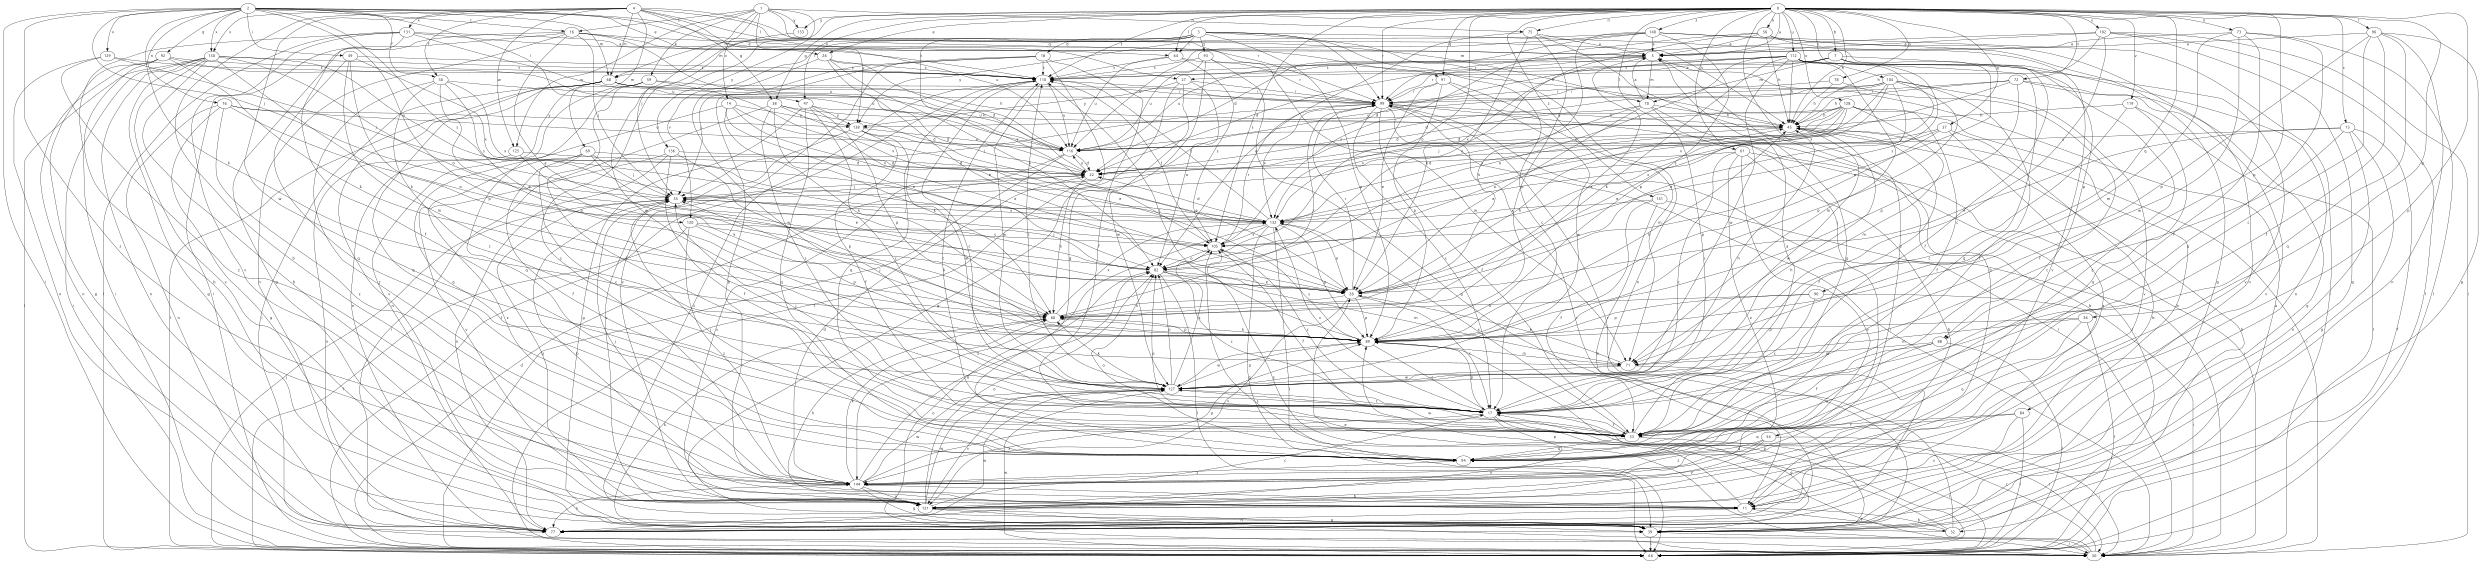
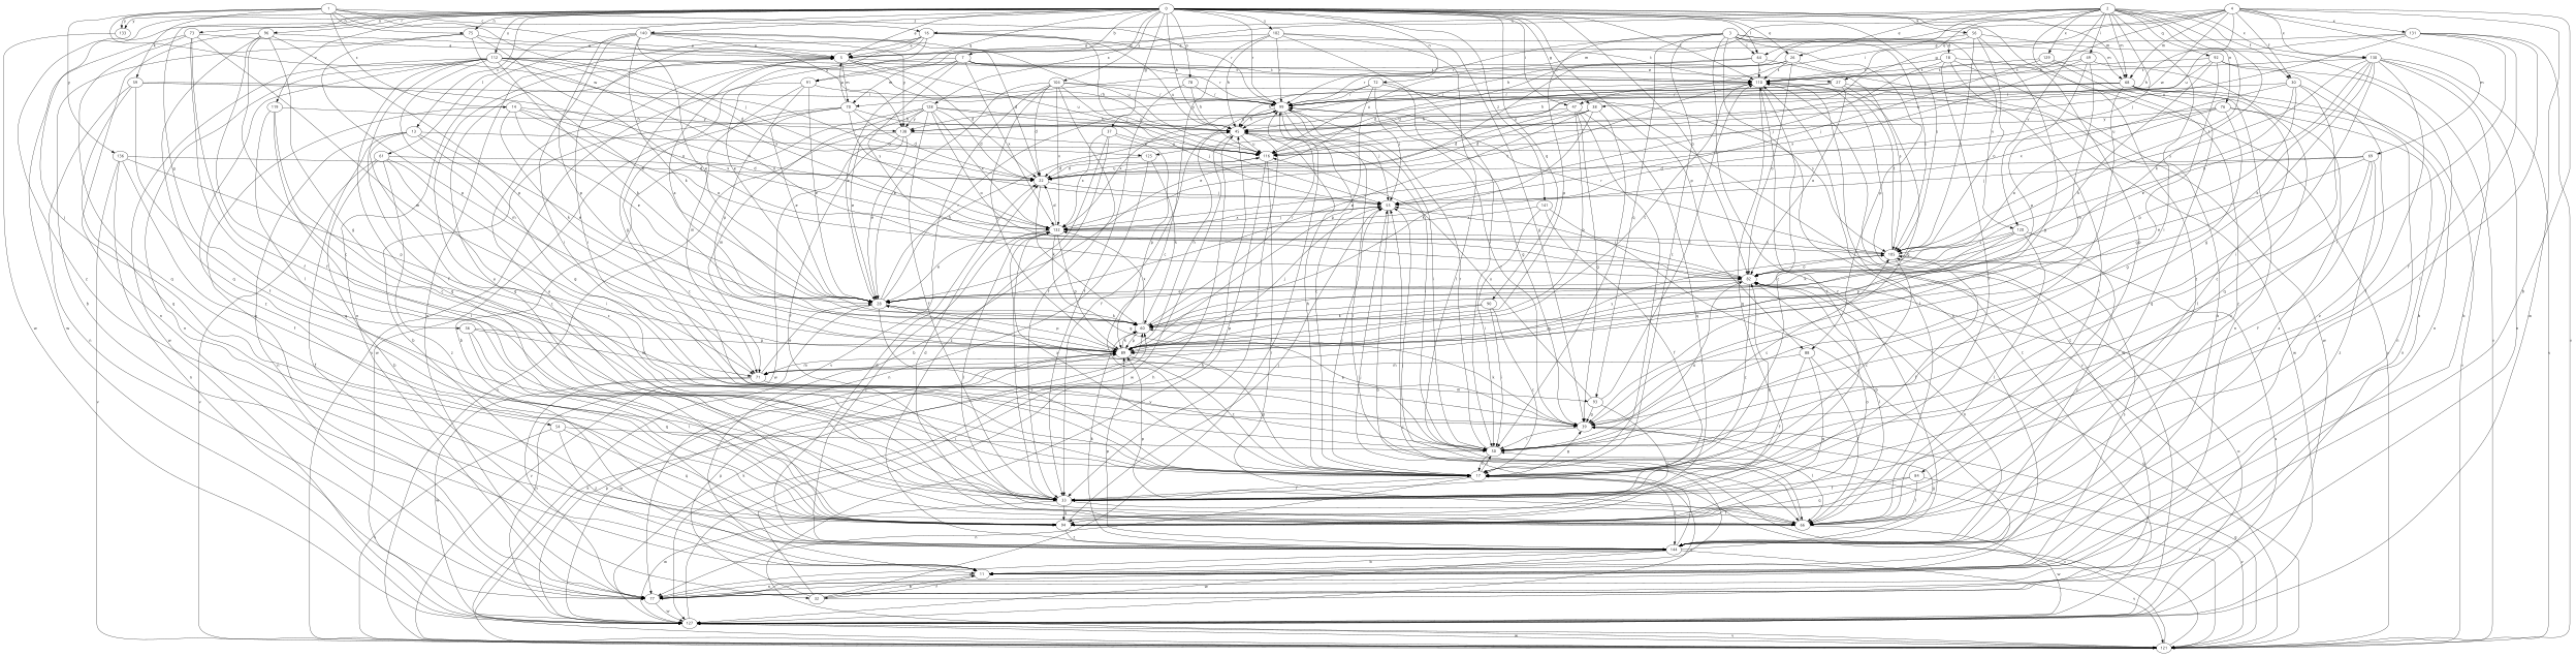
  strict digraph {
    fontname=Ubuntu
    node [fontname=Ubuntu]
    edge [fontname=Ubuntu]
    0
    5
    7
    13
    26
    36
    37
    38
    45
    47
    54
    56
    61
    64
    68
    72
    73
    75
    78
    82
    84
    88
    90
    91
    96
    99
    102
    104
    105
    110
    112
    119
    128
    133
    140
    141
    144
    70
    116
    22
    94
    27
    28
    121
    132
    17
    77
    32
    39
    127
    89
    66
    71
    11
    50
    60
    33
    138
    55
    1
    14
    16
    59
    125
    136
    2
    30
    49
    76
    92
    120
    129
    130
    3
    18
    93
    4
    69
    131
    0 -> 5 [label=a]
    0 -> 7 [label=b]
    0 -> 13 [label=c]
    0 -> 26 [label=e]
    0 -> 36 [label=g]
    0 -> 37 [label=g]
    0 -> 38 [label=g]
    0 -> 45 [label=h]
    0 -> 47 [label=i]
    0 -> 54 [label=j]
    0 -> 56 [label=k]
    0 -> 61 [label=l]
    0 -> 64 [label=l]
    0 -> 68 [label=m]
    0 -> 72 [label=n]
    0 -> 73 [label=n]
    0 -> 75 [label=n]
    0 -> 78 [label=o]
    0 -> 82 [label=o]
    0 -> 84 [label=p]
    0 -> 88 [label=p]
    0 -> 90 [label=q]
    0 -> 91 [label=q]
    0 -> 96 [label=r]
    0 -> 99 [label=r]
    0 -> 102 [label=s]
    0 -> 104 [label=s]
    0 -> 105 [label=s]
    0 -> 110 [label=t]
    0 -> 112 [label=u]
    0 -> 119 [label=v]
    0 -> 128 [label=x]
    0 -> 133 [label=y]
    0 -> 140 [label=z]
    0 -> 141 [label=z]
    0 -> 144 [label=z]
    5 -> 110 [label=t]
    5 -> 70 [label=m]
    5 -> 116 [label=u]
    5 -> 22 [label=d]
    5 -> 94 [label=q]
    7 -> 99 [label=r]
    7 -> 105 [label=s]
    7 -> 110 [label=t]
    7 -> 70 [label=m]
    7 -> 27 [label=e]
    7 -> 28 [label=e]
    7 -> 121 [label=v]
    7 -> 132 [label=x]
    13 -> 116 [label=u]
    13 -> 28 [label=e]
    13 -> 17 [label=c]
    13 -> 77 [label=n]
    13 -> 32 [label=f]
    13 -> 39 [label=g]
    26 -> 82 [label=o]
    26 -> 110 [label=t]
    26 -> 22 [label=d]
    26 -> 28 [label=e]
    26 -> 127 [label=w]
    36 -> 94 [label=q]
    36 -> 89 [label=p]
    36 -> 66 [label=l]
    36 -> 71 [label=m]
    37 -> 144 [label=z]
    37 -> 116 [label=u]
    37 -> 132 [label=x]
    37 -> 89 [label=p]
    37 -> 11 [label=b]
    38 -> 45 [label=h]
    38 -> 22 [label=d]
    38 -> 28 [label=e]
-   38 -> 17 [label=c]
    38 -> 50 [label=i]
    38 -> 60 [label=k]
    45 -> 116 [label=u]
    45 -> 127 [label=w]
    45 -> 50 [label=i]
    45 -> 33 [label=f]
    47 -> 22 [label=d]
    47 -> 94 [label=q]
    47 -> 17 [label=c]
    47 -> 39 [label=g]
    47 -> 89 [label=p]
    47 -> 138 [label=y]
    54 -> 144 [label=z]
    54 -> 94 [label=q]
    54 -> 121 [label=v]
    54 -> 50 [label=i]
    56 -> 5 [label=a]
    56 -> 45 [label=h]
    56 -> 82 [label=o]
    56 -> 105 [label=s]
    56 -> 121 [label=v]
    56 -> 39 [label=g]
    61 -> 144 [label=z]
    61 -> 22 [label=d]
    61 -> 121 [label=v]
    61 -> 17 [label=c]
    61 -> 11 [label=b]
    61 -> 50 [label=i]
    64 -> 99 [label=r]
    64 -> 105 [label=s]
    64 -> 110 [label=t]
    64 -> 116 [label=u]
    68 -> 45 [label=h]
    68 -> 99 [label=r]
    68 -> 116 [label=u]
    68 -> 94 [label=q]
    68 -> 121 [label=v]
    68 -> 77 [label=n]
    68 -> 66 [label=l]
    68 -> 50 [label=i]
    72 -> 45 [label=h]
    72 -> 99 [label=r]
    72 -> 121 [label=v]
    72 -> 39 [label=g]
    72 -> 89 [label=p]
    72 -> 55 [label=j]
    73 -> 5 [label=a]
    73 -> 94 [label=q]
    73 -> 127 [label=w]
    73 -> 66 [label=l]
    73 -> 71 [label=m]
    73 -> 33 [label=f]
    75 -> 5 [label=a]
    75 -> 82 [label=o]
    75 -> 28 [label=e]
    75 -> 89 [label=p]
    75 -> 11 [label=b]
    78 -> 45 [label=h]
    78 -> 99 [label=r]
    78 -> 33 [label=f]
    82 -> 28 [label=e]
    82 -> 17 [label=c]
    82 -> 66 [label=l]
    82 -> 71 [label=m]
    82 -> 55 [label=j]
    84 -> 94 [label=q]
    84 -> 121 [label=v]
    84 -> 66 [label=l]
    84 -> 33 [label=f]
    88 -> 94 [label=q]
    88 -> 66 [label=l]
    88 -> 71 [label=m]
    88 -> 33 [label=f]
    90 -> 17 [label=c]
    90 -> 89 [label=p]
    90 -> 50 [label=i]
    90 -> 60 [label=k]
    91 -> 99 [label=r]
    91 -> 28 [label=e]
    91 -> 127 [label=w]
    91 -> 89 [label=p]
    91 -> 71 [label=m]
    96 -> 5 [label=a]
    96 -> 94 [label=q]
    96 -> 17 [label=c]
    96 -> 77 [label=n]
    96 -> 39 [label=g]
    96 -> 89 [label=p]
    96 -> 33 [label=f]
    99 -> 45 [label=h]
    99 -> 132 [label=x]
    99 -> 17 [label=c]
    99 -> 66 [label=l]
    99 -> 50 [label=i]
    99 -> 33 [label=f]
    99 -> 55 [label=j]
    102 -> 5 [label=a]
    102 -> 45 [label=h]
    102 -> 99 [label=r]
    102 -> 17 [label=c]
    102 -> 39 [label=g]
    102 -> 66 [label=l]
    102 -> 50 [label=i]
    104 -> 99 [label=r]
    104 -> 105 [label=s]
    104 -> 116 [label=u]
    104 -> 22 [label=d]
    104 -> 28 [label=e]
    104 -> 121 [label=v]
    104 -> 132 [label=x]
    104 -> 89 [label=p]
    104 -> 33 [label=f]
    105 -> 82 [label=o]
    105 -> 99 [label=r]
    105 -> 110 [label=t]
    105 -> 17 [label=c]
    105 -> 33 [label=f]
    110 -> 99 [label=r]
    110 -> 116 [label=u]
    110 -> 94 [label=q]
    110 -> 17 [label=c]
    110 -> 127 [label=w]
    110 -> 66 [label=l]
    112 -> 45 [label=h]
    112 -> 82 [label=o]
    112 -> 110 [label=t]
    112 -> 144 [label=z]
    112 -> 22 [label=d]
    112 -> 94 [label=q]
    112 -> 132 [label=x]
    112 -> 77 [label=n]
    112 -> 127 [label=w]
    112 -> 71 [label=m]
    112 -> 60 [label=k]
    112 -> 33 [label=f]
    119 -> 45 [label=h]
    119 -> 94 [label=q]
    119 -> 17 [label=c]
    119 -> 66 [label=l]
    128 -> 45 [label=h]
    128 -> 82 [label=o]
    128 -> 22 [label=d]
    128 -> 28 [label=e]
    128 -> 132 [label=x]
    128 -> 71 [label=m]
    128 -> 11 [label=b]
    128 -> 33 [label=f]
    128 -> 138 [label=y]
    128 -> 55 [label=j]
    133 -> 127 [label=w]
    140 -> 5 [label=a]
    140 -> 116 [label=u]
    140 -> 22 [label=d]
+   140 -> 28 [label=e]
    140 -> 77 [label=n]
    140 -> 89 [label=p]
    140 -> 50 [label=i]
    140 -> 60 [label=k]
    140 -> 138 [label=y]
    141 -> 132 [label=x]
    141 -> 11 [label=b]
    141 -> 50 [label=i]
    141 -> 33 [label=f]
    144 -> 82 [label=o]
    144 -> 22 [label=d]
    144 -> 121 [label=v]
    144 -> 77 [label=n]
    144 -> 39 [label=g]
    144 -> 127 [label=w]
    144 -> 89 [label=p]
    144 -> 11 [label=b]
    144 -> 60 [label=k]
    144 -> 55 [label=j]
    70 -> 5 [label=a]
    70 -> 45 [label=h]
    70 -> 22 [label=d]
    70 -> 28 [label=e]
    70 -> 132 [label=x]
    70 -> 17 [label=c]
    70 -> 11 [label=b]
    116 -> 22 [label=d]
    116 -> 121 [label=v]
    116 -> 66 [label=l]
    22 -> 116 [label=u]
    22 -> 60 [label=k]
    22 -> 55 [label=j]
    94 -> 82 [label=o]
    94 -> 144 [label=z]
    94 -> 55 [label=j]
    27 -> 82 [label=o]
    27 -> 99 [label=r]
    27 -> 39 [label=g]
    27 -> 127 [label=w]
    27 -> 138 [label=y]
    28 -> 45 [label=h]
    28 -> 99 [label=r]
    28 -> 121 [label=v]
    28 -> 17 [label=c]
    28 -> 89 [label=p]
    28 -> 60 [label=k]
    121 -> 82 [label=o]
    121 -> 17 [label=c]
    121 -> 39 [label=g]
    121 -> 127 [label=w]
    121 -> 50 [label=i]
    121 -> 60 [label=k]
    121 -> 55 [label=j]
    132 -> 105 [label=s]
    132 -> 110 [label=t]
    132 -> 144 [label=z]
    132 -> 22 [label=d]
    132 -> 28 [label=e]
    132 -> 39 [label=g]
    132 -> 89 [label=p]
    132 -> 66 [label=l]
    132 -> 55 [label=j]
    17 -> 45 [label=h]
    17 -> 144 [label=z]
    17 -> 132 [label=x]
    17 -> 77 [label=n]
    17 -> 39 [label=g]
    17 -> 89 [label=p]
    17 -> 50 [label=i]
    17 -> 33 [label=f]
    17 -> 55 [label=j]
    77 -> 127 [label=w]
    32 -> 45 [label=h]
    32 -> 99 [label=r]
    32 -> 110 [label=t]
    32 -> 89 [label=p]
    32 -> 11 [label=b]
    39 -> 99 [label=r]
    39 -> 66 [label=l]
    39 -> 50 [label=i]
    39 -> 60 [label=k]
    127 -> 45 [label=h]
    127 -> 82 [label=o]
    127 -> 105 [label=s]
    127 -> 110 [label=t]
    127 -> 121 [label=v]
    127 -> 17 [label=c]
    127 -> 89 [label=p]
    127 -> 60 [label=k]
    89 -> 45 [label=h]
    89 -> 105 [label=s]
    89 -> 110 [label=t]
    89 -> 17 [label=c]
    89 -> 127 [label=w]
    89 -> 71 [label=m]
    89 -> 60 [label=k]
    89 -> 55 [label=j]
    66 -> 5 [label=a]
    66 -> 22 [label=d]
    66 -> 127 [label=w]
    66 -> 89 [label=p]
    66 -> 55 [label=j]
    71 -> 28 [label=e]
    71 -> 77 [label=n]
    71 -> 127 [label=w]
    11 -> 105 [label=s]
    11 -> 77 [label=n]
    11 -> 32 [label=f]
    50 -> 82 [label=o]
    50 -> 99 [label=r]
    50 -> 105 [label=s]
    50 -> 28 [label=e]
    50 -> 17 [label=c]
    60 -> 5 [label=a]
    60 -> 99 [label=r]
    60 -> 132 [label=x]
    60 -> 89 [label=p]
    33 -> 5 [label=a]
    33 -> 82 [label=o]
    33 -> 110 [label=t]
    33 -> 94 [label=q]
    33 -> 132 [label=x]
    33 -> 127 [label=w]
    33 -> 66 [label=l]
    138 -> 116 [label=u]
    138 -> 28 [label=e]
    138 -> 121 [label=v]
    138 -> 127 [label=w]
    138 -> 33 [label=f]
    55 -> 132 [label=x]
    55 -> 11 [label=b]
    1 -> 75 [label=n]
    1 -> 99 [label=r]
    1 -> 133 [label=y]
    1 -> 138 [label=y]
    1 -> 55 [label=j]
    1 -> 14 [label=c]
    1 -> 16 [label=c]
    1 -> 59 [label=k]
    1 -> 125 [label=w]
    1 -> 136 [label=y]
    14 -> 82 [label=o]
    14 -> 94 [label=q]
    14 -> 28 [label=e]
    14 -> 132 [label=x]
    14 -> 60 [label=k]
    14 -> 138 [label=y]
    16 -> 5 [label=a]
    16 -> 110 [label=t]
    16 -> 116 [label=u]
    16 -> 28 [label=e]
    16 -> 77 [label=n]
    16 -> 39 [label=g]
    16 -> 50 [label=i]
    16 -> 55 [label=j]
    59 -> 99 [label=r]
    59 -> 94 [label=q]
    59 -> 132 [label=x]
    59 -> 77 [label=n]
    59 -> 33 [label=f]
    125 -> 22 [label=d]
    125 -> 77 [label=n]
    125 -> 60 [label=k]
    136 -> 22 [label=d]
    136 -> 121 [label=v]
    136 -> 77 [label=n]
    136 -> 89 [label=p]
    136 -> 33 [label=f]
    2 -> 26 [label=e]
    2 -> 47 [label=i]
    2 -> 68 [label=m]
    2 -> 91 [label=q]
    2 -> 105 [label=s]
    2 -> 144 [label=z]
    2 -> 27 [label=e]
    2 -> 50 [label=i]
    2 -> 60 [label=k]
    2 -> 55 [label=j]
    2 -> 16 [label=c]
    2 -> 30 [label=f]
    2 -> 49 [label=i]
    2 -> 76 [label=n]
    2 -> 92 [label=q]
    2 -> 120 [label=v]
    2 -> 129 [label=x]
    2 -> 130 [label=x]
    30 -> 99 [label=r]
    30 -> 144 [label=z]
    30 -> 28 [label=e]
    30 -> 132 [label=x]
    30 -> 17 [label=c]
    30 -> 89 [label=p]
    49 -> 110 [label=t]
    49 -> 94 [label=q]
    49 -> 132 [label=x]
    49 -> 89 [label=p]
    49 -> 71 [label=m]
    76 -> 82 [label=o]
    76 -> 144 [label=z]
    76 -> 116 [label=u]
    76 -> 77 [label=n]
    76 -> 39 [label=g]
    76 -> 138 [label=y]
    92 -> 110 [label=t]
    92 -> 116 [label=u]
    92 -> 77 [label=n]
    92 -> 39 [label=g]
    92 -> 11 [label=b]
    92 -> 60 [label=k]
    120 -> 105 [label=s]
    120 -> 144 [label=z]
    120 -> 89 [label=p]
    120 -> 66 [label=l]
    120 -> 60 [label=k]
    129 -> 110 [label=t]
    129 -> 144 [label=z]
    129 -> 77 [label=n]
    129 -> 55 [label=j]
    130 -> 82 [label=o]
    130 -> 105 [label=s]
    130 -> 110 [label=t]
    130 -> 121 [label=v]
    130 -> 77 [label=n]
    130 -> 39 [label=g]
    130 -> 66 [label=l]
    130 -> 11 [label=b]
    130 -> 50 [label=i]
    130 -> 60 [label=k]
    3 -> 64 [label=l]
    3 -> 68 [label=m]
    3 -> 88 [label=p]
    3 -> 99 [label=r]
    3 -> 105 [label=s]
    3 -> 144 [label=z]
    3 -> 17 [label=c]
    3 -> 77 [label=n]
    3 -> 89 [label=p]
    3 -> 120 [label=v]
    3 -> 18 [label=d]
    3 -> 93 [label=q]
    18 -> 110 [label=t]
    18 -> 121 [label=v]
    18 -> 66 [label=l]
    18 -> 11 [label=b]
    18 -> 33 [label=f]
    18 -> 55 [label=j]
    93 -> 110 [label=t]
    93 -> 116 [label=u]
    93 -> 94 [label=q]
    93 -> 39 [label=g]
-   93 -> 71 [label=m]
+   71 -> 93 [label=m]
    4 -> 38 [label=g]
    4 -> 45 [label=h]
    4 -> 64 [label=l]
    4 -> 68 [label=m]
    4 -> 70 [label=m]
    4 -> 116 [label=u]
    4 -> 127 [label=w]
    4 -> 11 [label=b]
    4 -> 125 [label=w]
    4 -> 30 [label=f]
    4 -> 130 [label=x]
    4 -> 69 [label=m]
    4 -> 131 [label=x]
    69 -> 144 [label=z]
    69 -> 22 [label=d]
    69 -> 28 [label=e]
    69 -> 17 [label=c]
    69 -> 33 [label=f]
    69 -> 55 [label=j]
    131 -> 5 [label=a]
    131 -> 45 [label=h]
    131 -> 116 [label=u]
    131 -> 121 [label=v]
    131 -> 66 [label=l]
    131 -> 50 [label=i]
    131 -> 33 [label=f]
  }
